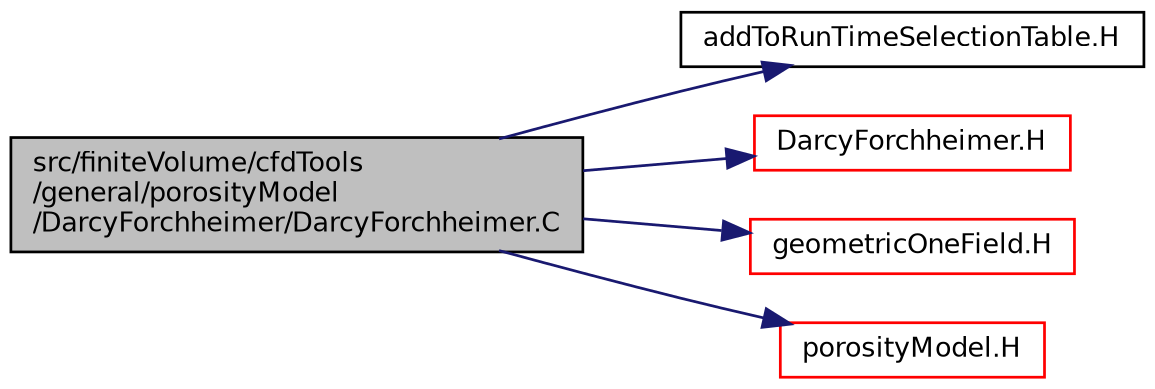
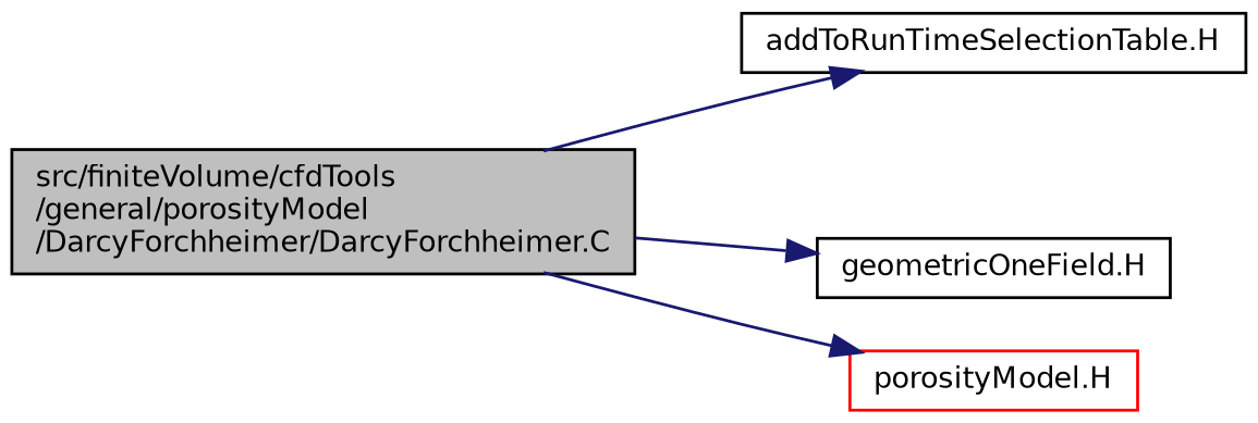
  digraph {
    rankdir=LR
    node [color=red fontname=Helvetica fontsize=10 shape=record]
    edge [color=midnightblue fontname=Helvetica fontsize=10 labelfontname=Helvetica labelfontsize=10 style=solid]
    n1 [color=black fillcolor=grey75 fontcolor=black height=0.2 label="src/finiteVolume/cfdTools\l/general/porosityModel\l/DarcyForchheimer/DarcyForchheimer.C" style=filled width=0.4]
    n2 [color=black height=0.2 label="addToRunTimeSelectionTable.H" width=0.4]
-   n3 [height=0.2 label="DarcyForchheimer.H" width=0.4]
-   n4 [height=0.2 label="geometricOneField.H" width=0.4]
+   n4 [color=black height=0.2 label="geometricOneField.H" width=0.4]
    n5 [height=0.2 label="porosityModel.H" width=0.4]
    n1 -> n2
-   n1 -> n3
    n1 -> n4
    n1 -> n5
  }
